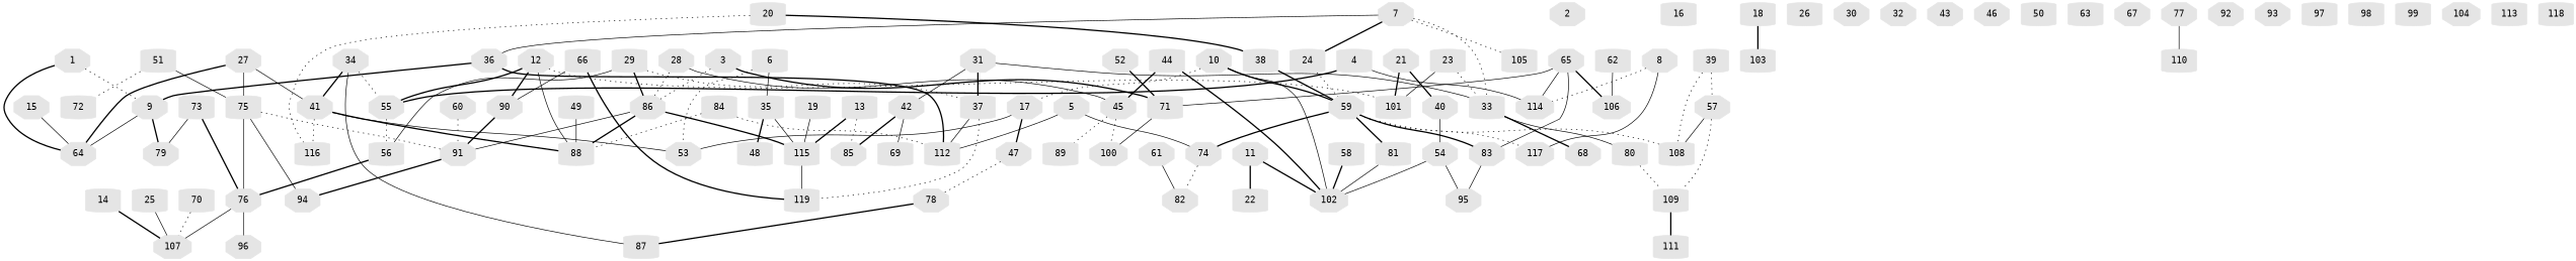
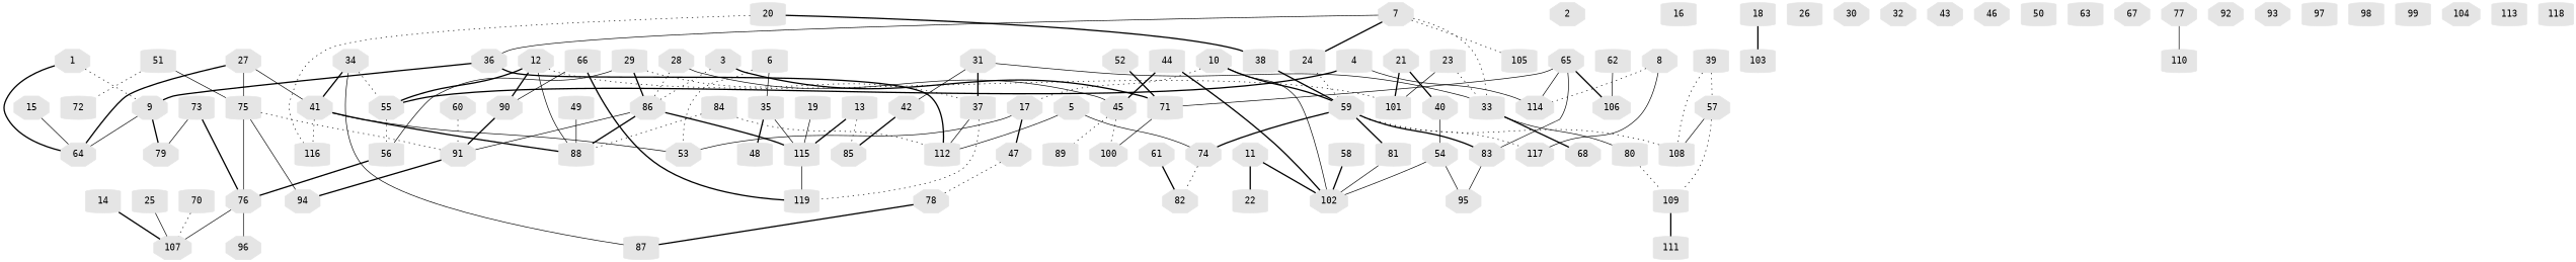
  graph {
    fontname="DejaVu Sans Mono"
    node [color=gray90 fontname="DejaVu Sans Mono" shape=octagon style=filled]
    edge [fontname="DejaVu Sans Mono" style=solid]
    1
    9
    64
    79
    2
    71 [shape=cylinder]
    3
    86
    100
    88 [shape=cylinder]
    115 [shape=cylinder]
    91
    4 [shape=cylinder]
    55
    114
    56 [shape=cylinder]
    76
    107
    96
    5
    74
    112 [shape=cylinder]
    82
    6 [shape=cylinder]
    35 [shape=cylinder]
    53
    48 [shape=cylinder]
    24 [shape=cylinder]
    7
    33 [shape=cylinder]
    36
    105 [shape=cylinder]
    59
    68
    80 [shape=cylinder]
    8
    117
    10
    17
    102
    47
    108 [shape=cylinder]
    81 [shape=cylinder]
    83
    11
    22 [shape=cylinder]
    12
    90
    101 [shape=cylinder]
    13 [shape=cylinder]
    85
    119 [shape=cylinder]
    14 [shape=cylinder]
    15
    16 [shape=cylinder]
    78
    18 [shape=cylinder]
    103 [shape=cylinder]
    19 [shape=cylinder]
    20 [shape=cylinder]
    38 [shape=cylinder]
    116 [shape=cylinder]
    21
    40
    54
    23 [shape=cylinder]
    25 [shape=cylinder]
    26 [shape=cylinder]
    27
    41
    75 [shape=cylinder]
    94
    28
    45
    89 [shape=cylinder]
    29 [shape=cylinder]
    37 [shape=cylinder]
    30
    31
    42
-   69 [shape=cylinder]
    32
    109 [shape=cylinder]
    34
    87 [shape=cylinder]
    39 [shape=cylinder]
    57
    95
    43
    44 [shape=cylinder]
    46
    49 [shape=cylinder]
    50 [shape=cylinder]
    51 [shape=cylinder]
    72 [shape=cylinder]
    52
    111 [shape=cylinder]
    58 [shape=cylinder]
    60
    61
    62 [shape=cylinder]
    106
    63 [shape=cylinder]
    65
    66 [shape=cylinder]
    67
    70 [shape=cylinder]
    73 [shape=cylinder]
    110 [shape=cylinder]
    77
    84 [shape=cylinder]
    92
    93
    97 [shape=cylinder]
    98 [shape=cylinder]
    99 [shape=cylinder]
    104
    113 [shape=cylinder]
    118 [shape=cylinder]
    1 -- 9 [style=dotted]
    1 -- 64 [style=bold]
    9 -- 64
    9 -- 79 [style=bold]
    71 -- 100
    3 -- 71 [style=bold]
    3 -- 86 [style=dotted]
    86 -- 88 [style=bold]
    86 -- 115 [style=bold]
    86 -- 91
    115 -- 119
    91 -- 94 [style=bold]
    4 -- 55 [style=bold]
    4 -- 114
    55 -- 56 [style=dotted]
    56 -- 76 [style=bold]
    76 -- 107
    76 -- 96
    5 -- 74
    5 -- 112
    74 -- 82 [style=dotted]
    6 -- 35
    6 -- 53 [style=dotted]
    35 -- 115
    35 -- 48 [style=bold]
    24 -- 59 [style=dotted]
    7 -- 24 [style=bold]
    7 -- 33 [style=dotted]
    7 -- 36
    7 -- 105 [style=dotted]
    33 -- 68 [style=bold]
    33 -- 80
    36 -- 9 [style=bold]
    36 -- 112 [style=bold]
    59 -- 74 [style=bold]
    59 -- 117 [style=dotted]
    59 -- 108 [style=dotted]
    59 -- 81 [style=bold]
    59 -- 83 [style=bold]
    80 -- 109 [style=dotted]
    8 -- 114 [style=dotted]
    8 -- 117
    10 -- 59 [style=bold]
    10 -- 17 [style=dotted]
    10 -- 102
    17 -- 53
    17 -- 47 [style=bold]
    47 -- 78 [style=dotted]
    81 -- 102
    83 -- 95
    11 -- 102 [style=bold]
    11 -- 22 [style=bold]
    12 -- 88
    12 -- 55 [style=bold]
    12 -- 90 [style=bold]
    12 -- 101 [style=dotted]
    90 -- 91 [style=bold]
    13 -- 115 [style=bold]
    13 -- 85 [style=dotted]
    14 -- 107 [style=bold]
    15 -- 64
    78 -- 87 [style=bold]
    18 -- 103 [style=bold]
    19 -- 115
    20 -- 38 [style=bold]
    20 -- 116 [style=dotted]
    38 -- 59 [style=bold]
    21 -- 101 [style=bold]
    21 -- 40 [style=bold]
    40 -- 54
    54 -- 102
    54 -- 95
    23 -- 33 [style=dotted]
    23 -- 101
    25 -- 107
    27 -- 64 [style=bold]
    27 -- 41
    27 -- 75
    41 -- 88 [style=bold]
    41 -- 53
    41 -- 116 [style=dotted]
    75 -- 91 [style=dotted]
    75 -- 76
    75 -- 94
    28 -- 86 [style=dotted]
    28 -- 45
    45 -- 100 [style=dotted]
    45 -- 89 [style=dotted]
    29 -- 86 [style=bold]
    29 -- 56
    29 -- 37 [style=dotted]
    37 -- 112
    37 -- 119 [style=dotted]
    31 -- 33
    31 -- 37 [style=bold]
    31 -- 42
    42 -- 85 [style=bold]
-   42 -- 69
    109 -- 111 [style=bold]
    34 -- 55 [style=dotted]
    34 -- 41 [style=bold]
    34 -- 87
    39 -- 108 [style=dotted]
    39 -- 57 [style=dotted]
    57 -- 108
    57 -- 109 [style=dotted]
    44 -- 102 [style=bold]
    44 -- 45 [style=bold]
    49 -- 88
    51 -- 75
    51 -- 72 [style=dotted]
    52 -- 71 [style=bold]
    58 -- 102 [style=bold]
    60 -- 91 [style=dotted]
-   61 -- 82
+   61 -- 82 [style=bold]
    62 -- 106
    65 -- 71
    65 -- 114
    65 -- 83
    65 -- 106 [style=bold]
    66 -- 90
    66 -- 119 [style=bold]
    70 -- 107 [style=dotted]
    73 -- 79
    73 -- 76 [style=bold]
    77 -- 110
    84 -- 88 [style=dotted]
    84 -- 112 [style=dotted]
  }
